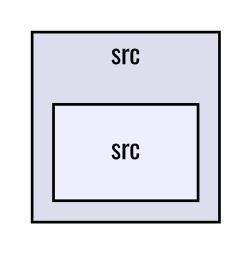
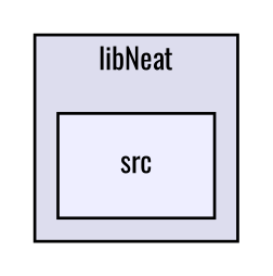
  digraph {
    compound=true
    fontname=Oswald
    n1 [fillcolor="#eeeeff" fontname=Oswald fontsize=10 label=src pencolor=black shape=box style=filled]
    subgraph cluster_1 {
      bgcolor="#ddddee"
      fontsize=10
-     label=src
+     label=libNeat
      pencolor=black
      n1
    }
  }
